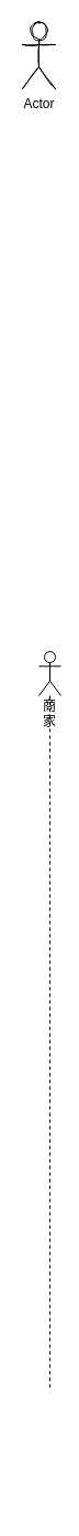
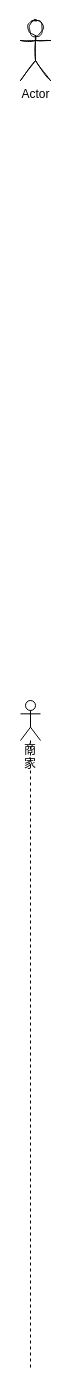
  <mxCell id="0" />
  <mxCell id="1" parent="0" />
  <mxCell id="2" value="Actor" style="shape=umlActor;verticalLabelPosition=bottom;verticalAlign=top;html=1;rounded=0;sketch=1;" vertex="1" parent="1"><mxGeometry x="20" y="20" width="30" height="60" as="geometry" /></mxCell>
- <mxCell id="3" value="商家" style="shape=umlLifeline;participant=umlActor;perimeter=lifelinePerimeter;whiteSpace=wrap;html=1;container=1;collapsible=0;recursiveResize=0;verticalAlign=top;spacingTop=36;outlineConnect=0;rounded=0;sketch=0;" vertex="1" parent="1"><mxGeometry x="35" y="590" width="20" height="670" as="geometry" /></mxCell>
+ <mxCell id="3" value="商家" style="shape=umlLifeline;participant=umlActor;perimeter=lifelinePerimeter;whiteSpace=wrap;html=1;container=1;collapsible=0;recursiveResize=0;verticalAlign=top;spacingTop=36;outlineConnect=0;rounded=0;sketch=0;" vertex="1" parent="1"><mxGeometry width="20" height="670" as="geometry" x="20" y="700" /></mxCell>
